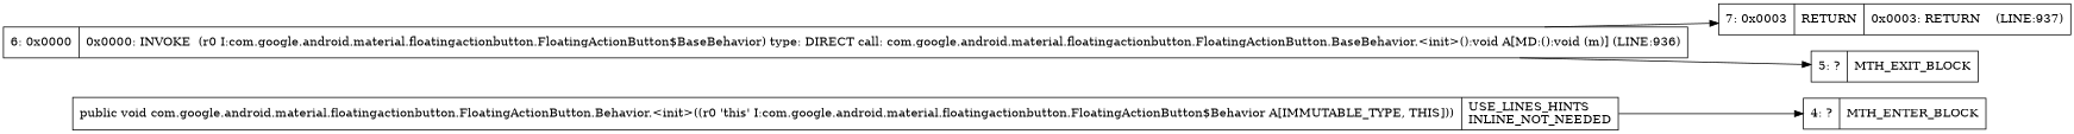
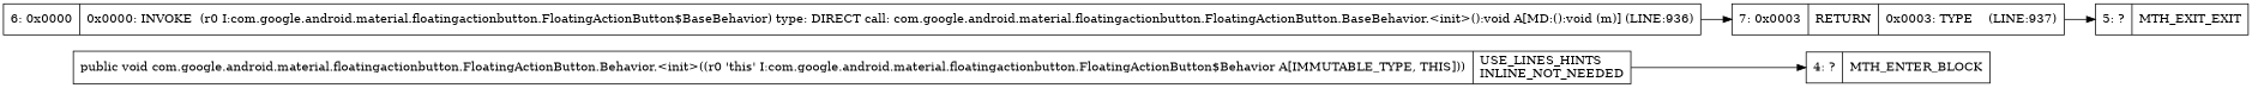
  digraph {
    rankdir=LR
    node [shape=record]
    n1 [label="{4\:\ ?|MTH_ENTER_BLOCK\l}"]
    n2 [label="{6\:\ 0x0000|0x0000: INVOKE  (r0 I:com.google.android.material.floatingactionbutton.FloatingActionButton$BaseBehavior) type: DIRECT call: com.google.android.material.floatingactionbutton.FloatingActionButton.BaseBehavior.\<init\>():void A[MD:():void (m)] (LINE:936)\l}"]
-   n3 [label="{7\:\ 0x0003|RETURN\l|0x0003: RETURN    (LINE:937)\l}"]
-   n4 [label="{5\:\ ?|MTH_EXIT_BLOCK\l}"]
+   n3 [label="{7\:\ 0x0003|RETURN\l|0x0003: TYPE    (LINE:937)\l}"]
+   n4 [label="{5\:\ ?|MTH_EXIT_EXIT\l}"]
    n5 [label="{public void com.google.android.material.floatingactionbutton.FloatingActionButton.Behavior.\<init\>((r0 'this' I:com.google.android.material.floatingactionbutton.FloatingActionButton$Behavior A[IMMUTABLE_TYPE, THIS]))  | USE_LINES_HINTS\lINLINE_NOT_NEEDED\l}"]
    n2 -> n3
-   n2 -> n4
+   n3 -> n4
    n5 -> n1
  }
